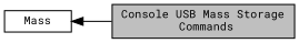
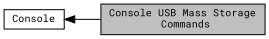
  digraph {
    rankdir=LR
    fontname="Roboto Mono"
    node [color=black fontname="Roboto Mono" fontsize=10 shape=box style=filled]
    n1 [fillcolor=grey75 fontcolor=black height=0.2 label="Console USB Mass Storage\l Commands" width=0.4]
-   n2 [fillcolor=white height=0.2 label=Mass width=0.4]
+   n2 [fillcolor=white height=0.2 label=Console width=0.4]
    n2 -> n1 [dir=back fontname="Roboto Mono" fontsize=10 labelfontname=Helvetica labelfontsize=10 shape=plaintext style=solid]
  }
